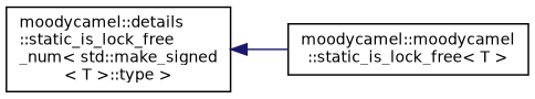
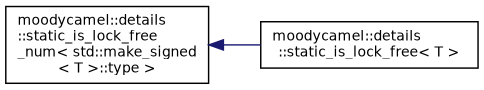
  digraph {
    rankdir=LR
    node [color=black fillcolor=white fontname=Helvetica fontsize=10 shape=record style=filled]
    n1 [height=0.2 label="moodycamel::details\l::static_is_lock_free\l_num\< std::make_signed\l\< T \>::type \>" width=0.4]
-   n2 [height=0.2 label="moodycamel::moodycamel\l::static_is_lock_free\< T \>" width=0.4]
+   n2 [height=0.2 label="moodycamel::details\l::static_is_lock_free\< T \>" width=0.4]
    n1 -> n2 [color=midnightblue dir=back fontname=Helvetica fontsize=10 labelfontname=Helvetica labelfontsize=10 style=solid]
  }
